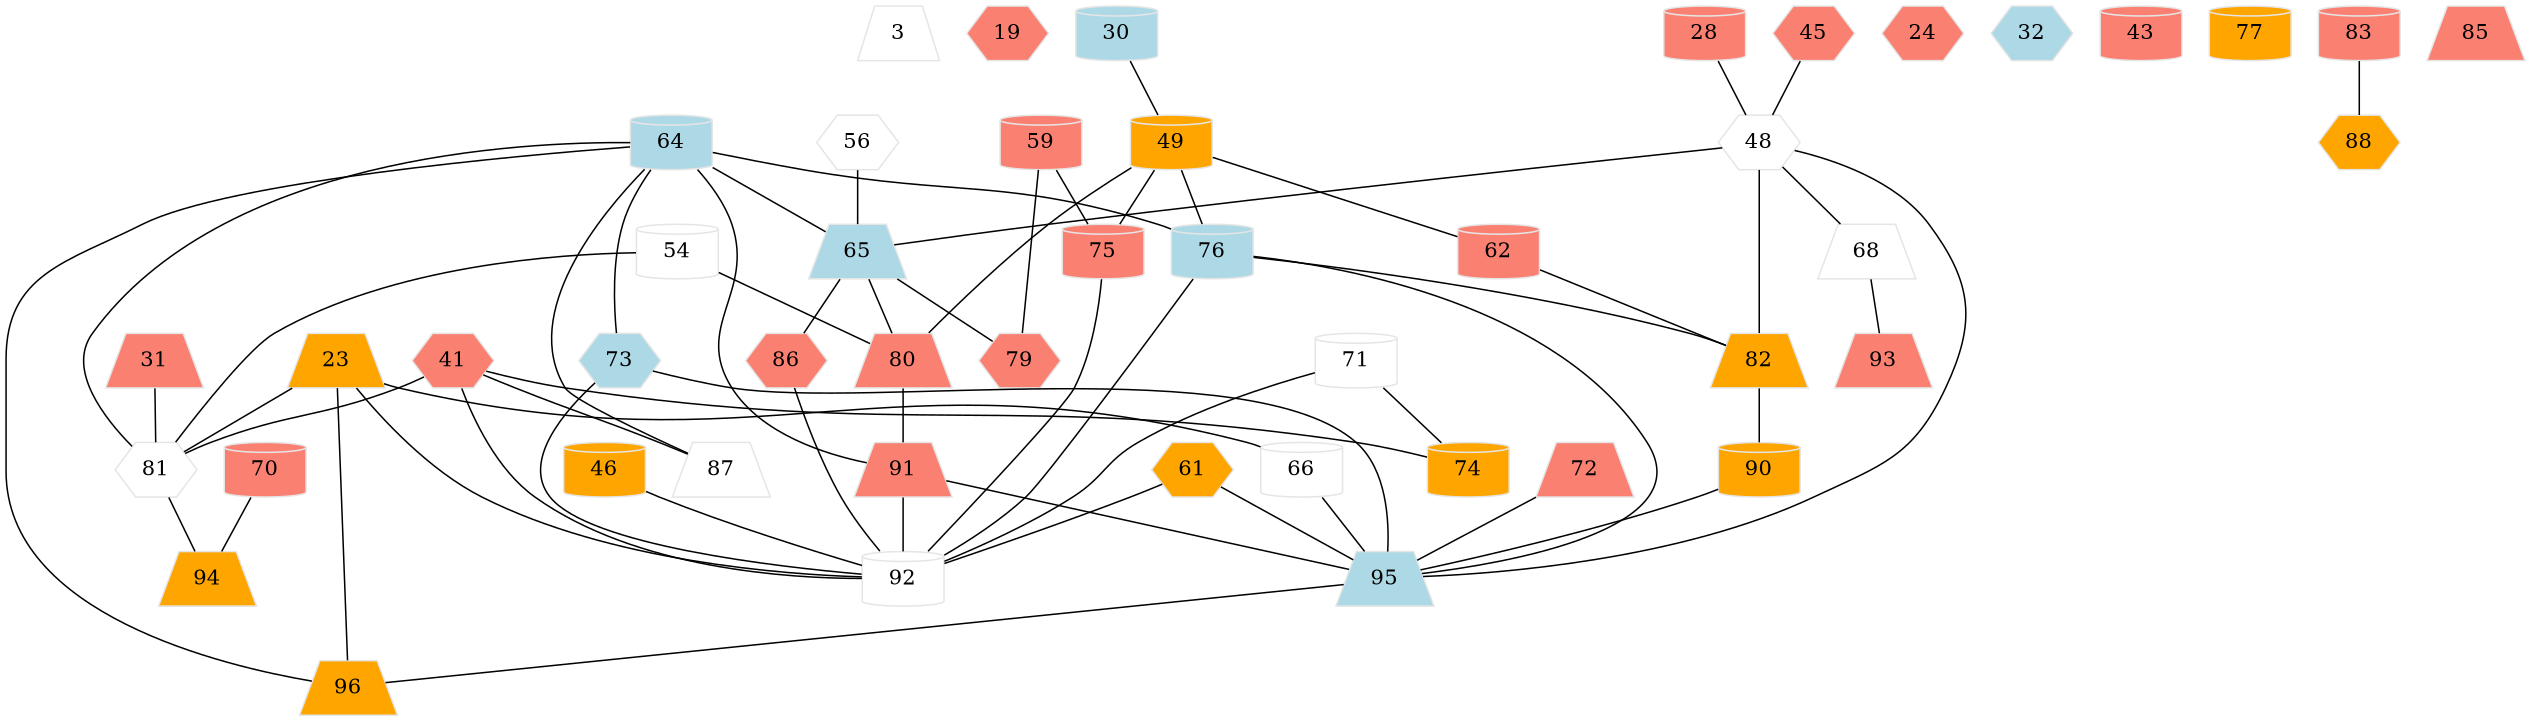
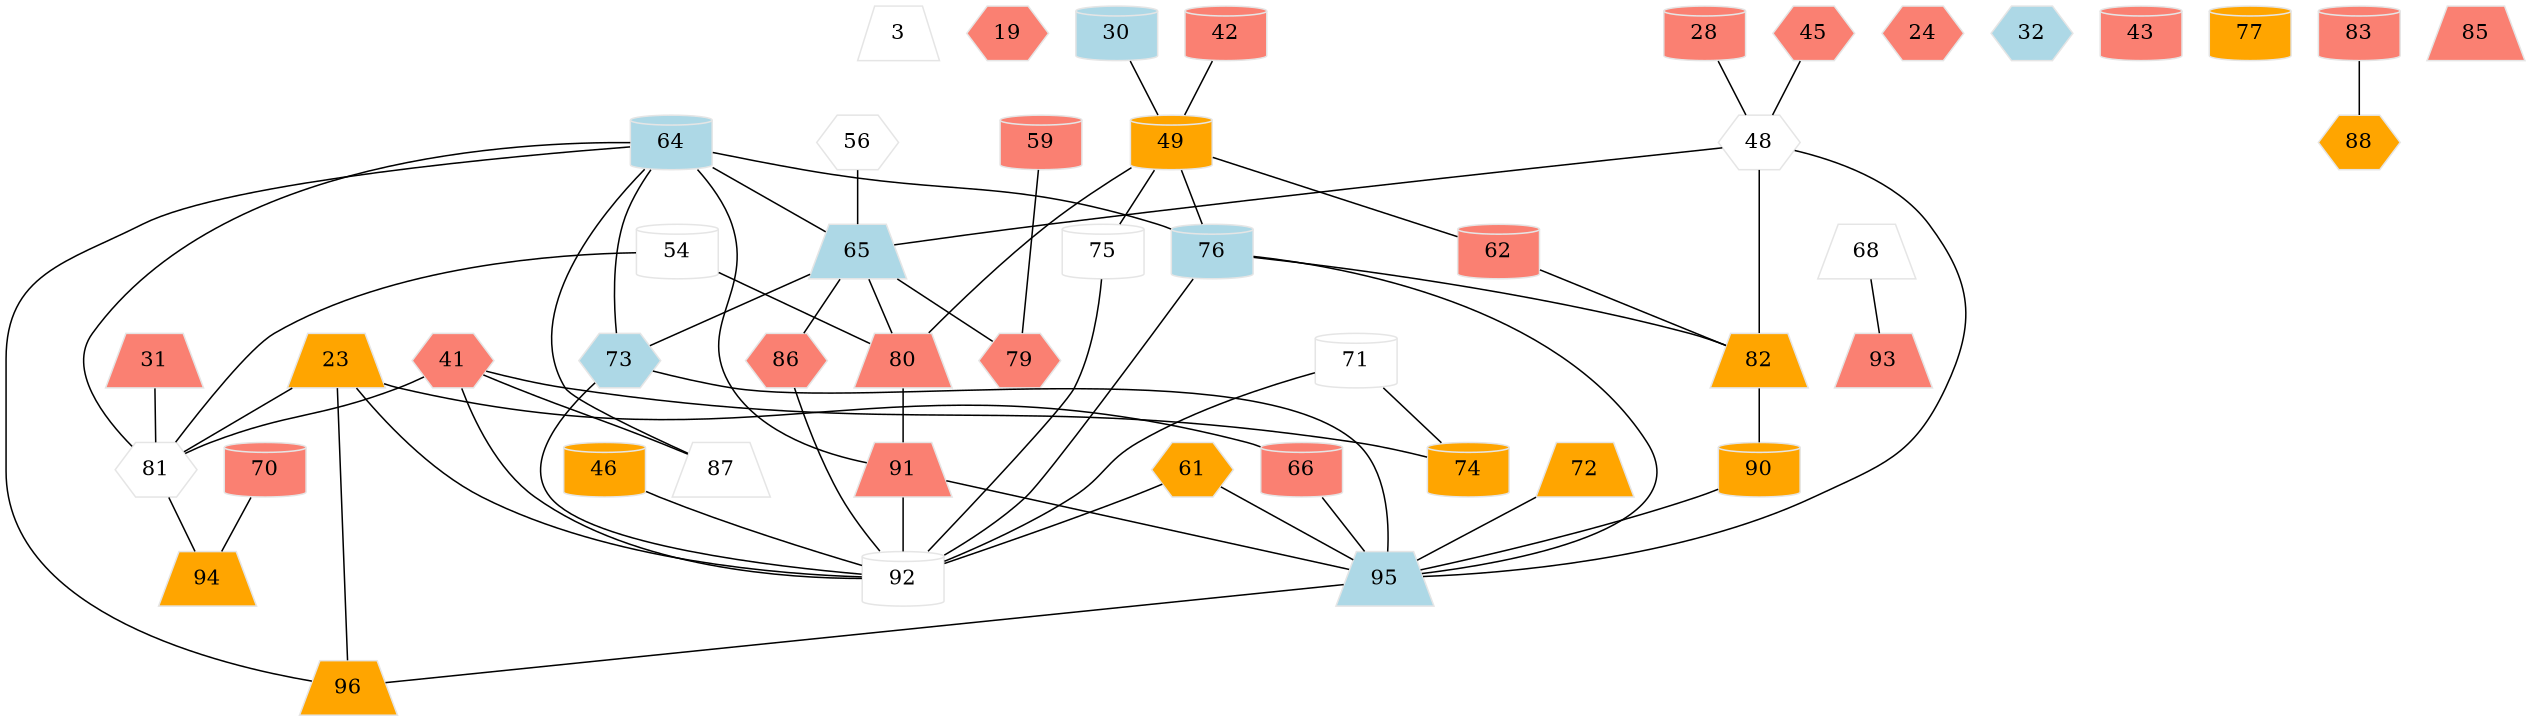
  graph {
    node [color=gray90 fillcolor=salmon shape=cylinder style=filled]
    3 [fillcolor=white shape=trapezium]
    19 [shape=hexagon]
    23 [fillcolor=orange shape=trapezium]
-   66 [fillcolor=white]
+   66
    81 [fillcolor=white shape=hexagon super="+18"]
    92 [fillcolor=white super="+2+40+46+44+89+60+69+36"]
    96 [fillcolor=orange shape=trapezium]
    95 [fillcolor=lightblue shape=trapezium super="+58+84"]
    94 [fillcolor=orange shape=trapezium]
    24 [shape=hexagon]
    48 [fillcolor=white shape=hexagon super="+29"]
    65 [fillcolor=lightblue shape=trapezium super="+39"]
    68 [fillcolor=white shape=trapezium]
    82 [fillcolor=orange shape=trapezium super="+52"]
    28
    30 [fillcolor=lightblue super="+13"]
    49 [fillcolor=orange super="+8+38"]
-   75 [super="+22"]
+   75 [fillcolor=white super="+22"]
    62
    76 [fillcolor=lightblue super="+33+67"]
    80 [shape=trapezium super="+14"]
    91 [shape=trapezium super="+15+34+78"]
    31 [shape=trapezium]
    32 [fillcolor=lightblue shape=hexagon]
    74 [fillcolor=orange super="+16"]
    41 [shape=hexagon]
    87 [fillcolor=white shape=trapezium]
+   42
    43
    45 [shape=hexagon]
    n31 [fillcolor=orange label=46]
    79 [shape=hexagon]
    73 [fillcolor=lightblue shape=hexagon]
    86 [shape=hexagon]
    93 [shape=trapezium]
    90 [fillcolor=orange]
    54 [fillcolor=white]
    56 [fillcolor=white shape=hexagon]
    59
    61 [fillcolor=orange shape=hexagon super="+20"]
    64 [fillcolor=lightblue super="+35+26+50+63"]
    70
    71 [fillcolor=white]
-   72 [shape=trapezium]
+   72 [fillcolor=orange shape=trapezium]
    77 [fillcolor=orange]
    88 [fillcolor=orange shape=hexagon]
    83
    85 [shape=trapezium]
    23 -- 66
    23 -- 81 [weight=2]
    23 -- 92
    23 -- 96
    66 -- 95
    81 -- 94
    95 -- 96
    48 -- 95
    48 -- 65 [weight=2]
-   48 -- 68
    48 -- 82 [weight=2]
    65 -- 80
    65 -- 79
+   65 -- 73 [weight=2]
    65 -- 86
    68 -- 93
    82 -- 90
    28 -- 48
    30 -- 49
    49 -- 75 [weight=2]
    49 -- 62
    49 -- 76 [weight=2]
    49 -- 80
    75 -- 92
    62 -- 82
    76 -- 92 [weight=3]
    76 -- 95 [weight=2]
    76 -- 82 [weight=2]
    80 -- 91
    91 -- 92 [weight=3]
    91 -- 95
    31 -- 81
    41 -- 81
    41 -- 92
    41 -- 74
    41 -- 87
+   42 -- 49
    45 -- 48
    n31 -- 92
    73 -- 92
    73 -- 95 [weight=2]
    86 -- 92
    90 -- 95
    54 -- 81
    54 -- 80
    56 -- 65
-   59 -- 75
    59 -- 79
    61 -- 92
    61 -- 95
    64 -- 81
    64 -- 96
    64 -- 65
    64 -- 76 [weight=2]
    64 -- 91
    64 -- 87
    64 -- 73
    70 -- 94
    71 -- 92
    71 -- 74
    72 -- 95
    83 -- 88
  }
